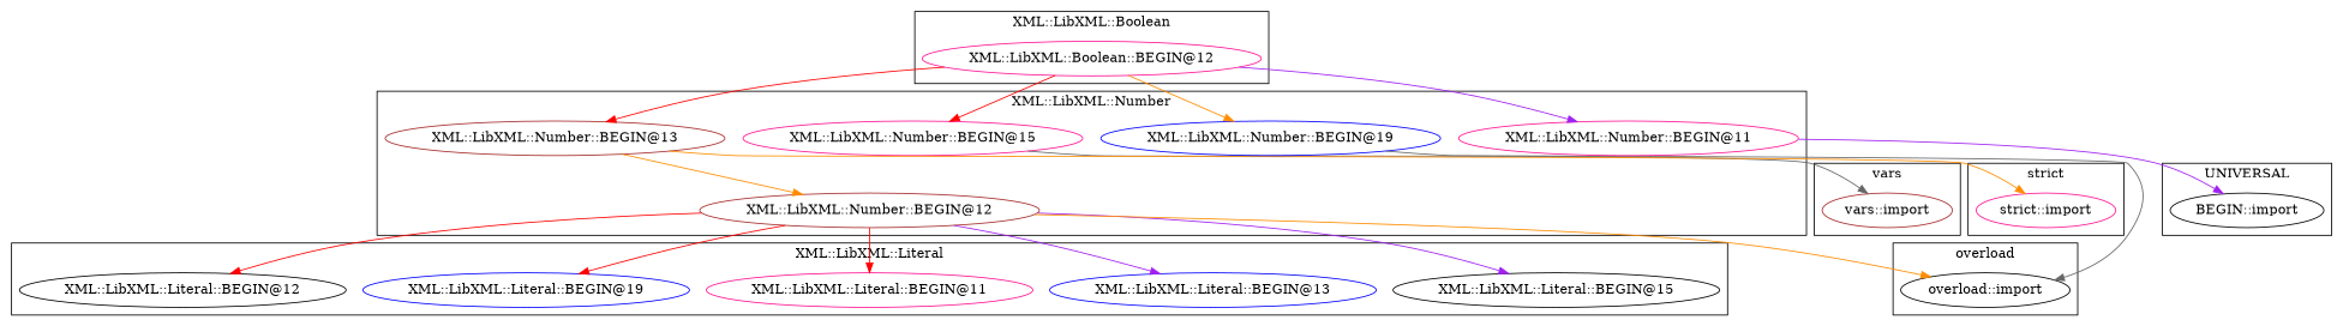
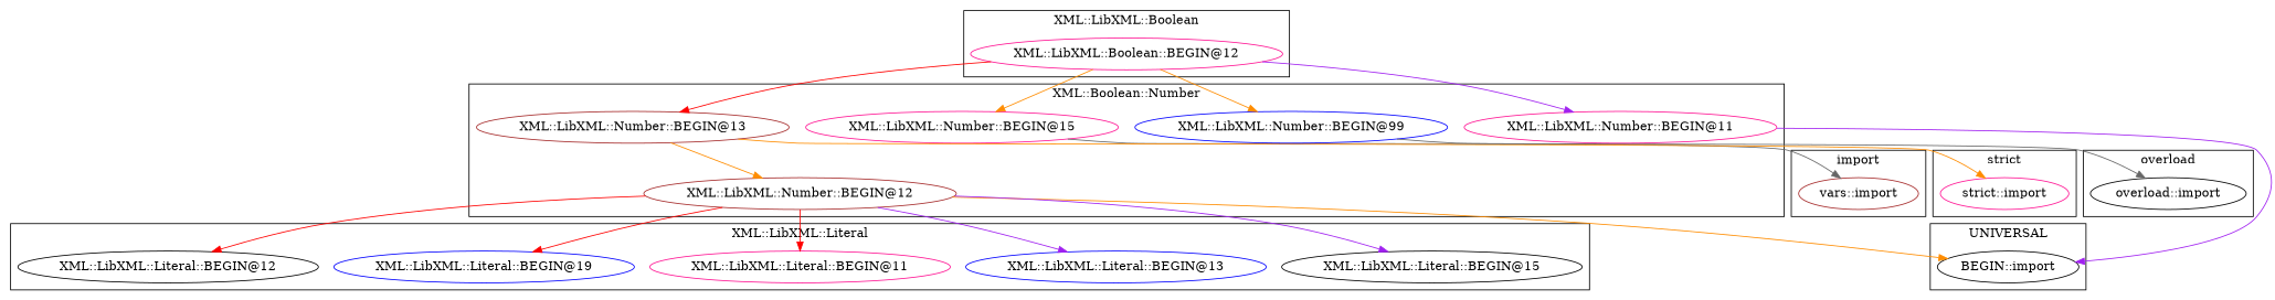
  digraph {
    fontname="DejaVu Serif"
    node [color=deeppink fontname="DejaVu Serif"]
    edge [color=darkorange fontname="DejaVu Serif"]
    "XML::LibXML::Number::BEGIN@15"
    "XML::LibXML::Number::BEGIN@13" [color=brown]
    "XML::LibXML::Number::BEGIN@12" [color=brown]
-   "XML::LibXML::Number::BEGIN@19" [color=blue]
+   "XML::LibXML::Number::BEGIN@19" [color=blue label="XML::LibXML::Number::BEGIN@99"]
    "XML::LibXML::Number::BEGIN@11"
    n6 [color=black label="BEGIN::import"]
    "XML::LibXML::Boolean::BEGIN@12"
    "XML::LibXML::Literal::BEGIN@11"
    "XML::LibXML::Literal::BEGIN@19" [color=blue]
    "XML::LibXML::Literal::BEGIN@12" [color=black]
    "XML::LibXML::Literal::BEGIN@15" [color=black]
    "XML::LibXML::Literal::BEGIN@13" [color=blue]
    "overload::import" [color=black]
    "vars::import" [color=brown]
    "strict::import"
    subgraph cluster_1 {
-     label="XML::LibXML::Number"
+     label="XML::Boolean::Number"
      "XML::LibXML::Number::BEGIN@15"
      "XML::LibXML::Number::BEGIN@13"
      "XML::LibXML::Number::BEGIN@12"
      "XML::LibXML::Number::BEGIN@19"
      "XML::LibXML::Number::BEGIN@11"
    }
    subgraph cluster_2 {
      label=UNIVERSAL
      n6
    }
    subgraph cluster_3 {
      label="XML::LibXML::Boolean"
      "XML::LibXML::Boolean::BEGIN@12"
    }
    subgraph cluster_4 {
      label="XML::LibXML::Literal"
      "XML::LibXML::Literal::BEGIN@11"
      "XML::LibXML::Literal::BEGIN@19"
      "XML::LibXML::Literal::BEGIN@12"
      "XML::LibXML::Literal::BEGIN@15"
      "XML::LibXML::Literal::BEGIN@13"
    }
    subgraph cluster_5 {
      label=overload
      "overload::import"
    }
    subgraph cluster_6 {
-     label=vars
+     label=import
      "vars::import"
    }
    subgraph cluster_7 {
      label="strict"
      "strict::import"
    }
    "XML::LibXML::Number::BEGIN@15" -> "vars::import" [color=gray40]
    "XML::LibXML::Number::BEGIN@13" -> "XML::LibXML::Number::BEGIN@12"
    "XML::LibXML::Number::BEGIN@13" -> "strict::import"
-   "XML::LibXML::Number::BEGIN@12" -> "overload::import"
+   "XML::LibXML::Number::BEGIN@12" -> n6
    "XML::LibXML::Number::BEGIN@12" -> "XML::LibXML::Literal::BEGIN@11" [color=red]
    "XML::LibXML::Number::BEGIN@12" -> "XML::LibXML::Literal::BEGIN@19" [color=red]
    "XML::LibXML::Number::BEGIN@12" -> "XML::LibXML::Literal::BEGIN@12" [color=red]
    "XML::LibXML::Number::BEGIN@12" -> "XML::LibXML::Literal::BEGIN@15" [color=purple]
    "XML::LibXML::Number::BEGIN@12" -> "XML::LibXML::Literal::BEGIN@13" [color=purple]
    "XML::LibXML::Number::BEGIN@19" -> "overload::import" [color=gray40]
    "XML::LibXML::Number::BEGIN@11" -> n6 [color=purple]
-   "XML::LibXML::Boolean::BEGIN@12" -> "XML::LibXML::Number::BEGIN@15" [color=red]
+   "XML::LibXML::Boolean::BEGIN@12" -> "XML::LibXML::Number::BEGIN@15"
    "XML::LibXML::Boolean::BEGIN@12" -> "XML::LibXML::Number::BEGIN@13" [color=red]
    "XML::LibXML::Boolean::BEGIN@12" -> "XML::LibXML::Number::BEGIN@19"
    "XML::LibXML::Boolean::BEGIN@12" -> "XML::LibXML::Number::BEGIN@11" [color=purple]
  }
